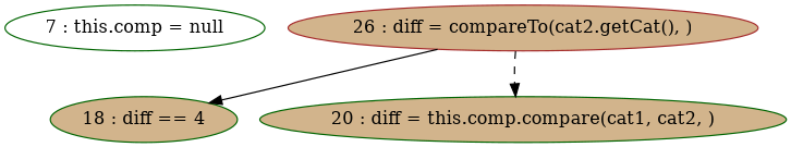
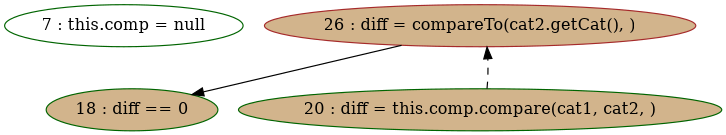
  digraph {
    node [color=darkgreen fillcolor=tan style=filled]
    "7 : this.comp = null" [fillcolor=white]
    n2 [color=brown label="26 : diff = compareTo(cat2.getCat(), )"]
-   "18 : diff == 0" [label="18 : diff == 4"]
+   "18 : diff == 0"
    "20 : diff = this.comp.compare(cat1, cat2, )"
    n2 -> "18 : diff == 0"
-   n2 -> "20 : diff = this.comp.compare(cat1, cat2, )" [style=dashed]
+   "20 : diff = this.comp.compare(cat1, cat2, )" -> n2 [style=dashed]
  }
